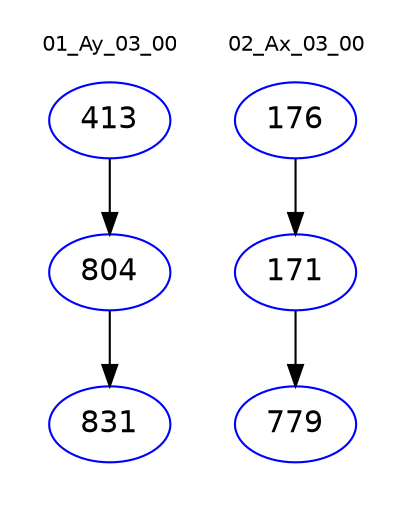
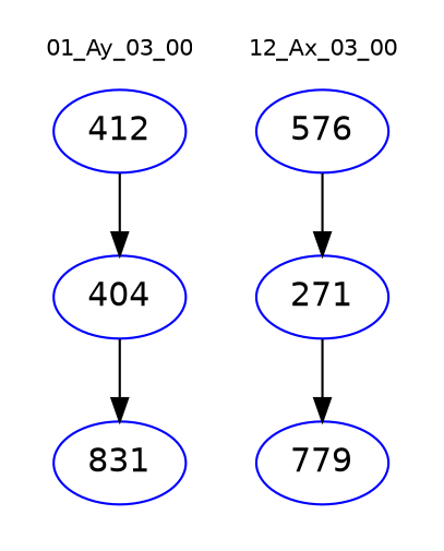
  digraph {
    fontname="DejaVu Sans"
    node [color=blue fontname="DejaVu Sans"]
    edge [color=black fontname="DejaVu Sans"]
-   n1 [label=413]
-   n2 [label=804]
+   n1 [label=412]
+   n2 [label=404]
    n3 [label=831]
-   n4 [label=176]
-   n5 [label=171]
+   n4 [label=576]
+   n5 [label=271]
    n6 [label=779]
    subgraph cluster_1 {
      color=white
      fontsize=10
      label="01_Ay_03_00"
      n1
      n2
      n3
    }
    subgraph cluster_2 {
      color=white
      fontsize=10
-     label="02_Ax_03_00"
+     label="12_Ax_03_00"
      n4
      n5
      n6
    }
    n1 -> n2
    n2 -> n3
    n4 -> n5
    n5 -> n6
  }
